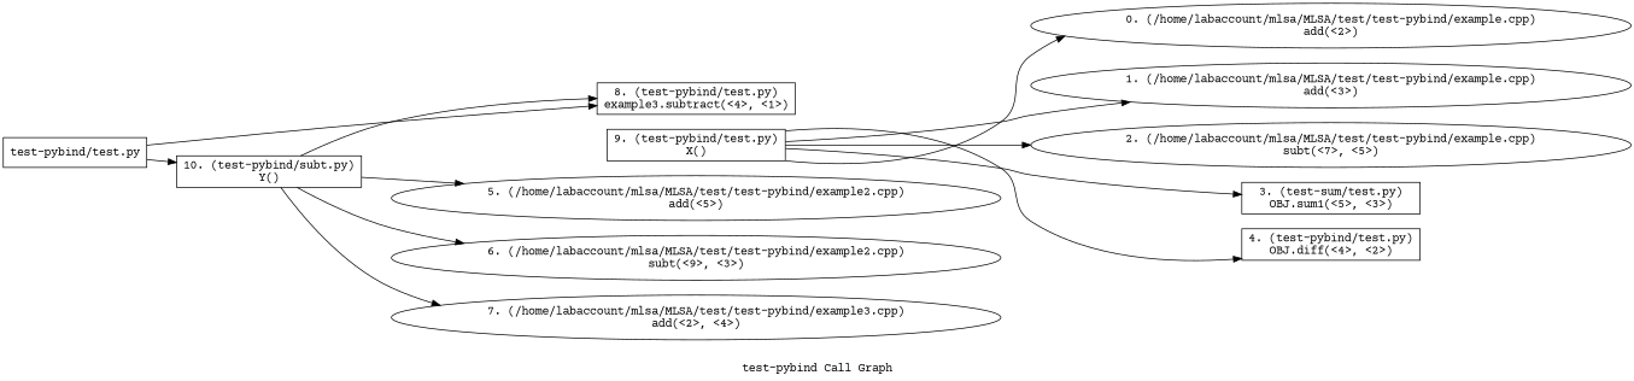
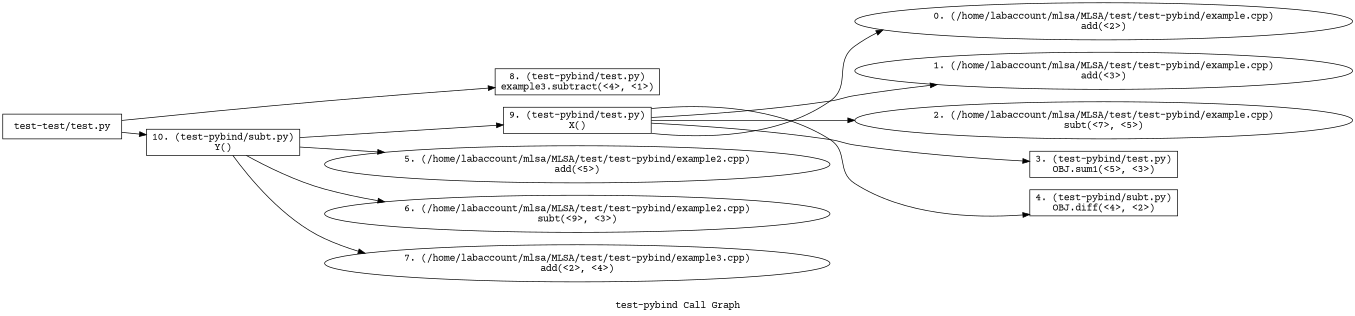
  digraph {
    fontname="Courier Prime"
    label="test-pybind Call Graph"
    rankdir=LR
    node [fontname="Courier Prime" shape=rectangle]
    edge [fontname="Courier Prime"]
-   n1 [label="test-pybind/test.py"]
+   n1 [label="test-test/test.py"]
    n2 [label="10. (test-pybind/subt.py)\nY()"]
    n3 [label="8. (test-pybind/test.py)\nexample3.subtract(<4>, <1>)"]
    n4 [label="9. (test-pybind/test.py)\nX()"]
    n5 [label="0. (/home/labaccount/mlsa/MLSA/test/test-pybind/example.cpp)\nadd(<2>)" shape=oval]
    n6 [label="1. (/home/labaccount/mlsa/MLSA/test/test-pybind/example.cpp)\nadd(<3>)" shape=oval]
    n7 [label="2. (/home/labaccount/mlsa/MLSA/test/test-pybind/example.cpp)\nsubt(<7>, <5>)" shape=oval]
-   n8 [label="3. (test-sum/test.py)\nOBJ.sum1(<5>, <3>)"]
-   n9 [label="4. (test-pybind/test.py)\nOBJ.diff(<4>, <2>)"]
+   n8 [label="3. (test-pybind/test.py)\nOBJ.sum1(<5>, <3>)"]
+   n9 [label="4. (test-pybind/subt.py)\nOBJ.diff(<4>, <2>)"]
    n10 [label="5. (/home/labaccount/mlsa/MLSA/test/test-pybind/example2.cpp)\nadd(<5>)" shape=oval]
    n11 [label="6. (/home/labaccount/mlsa/MLSA/test/test-pybind/example2.cpp)\nsubt(<9>, <3>)" shape=oval]
    n12 [label="7. (/home/labaccount/mlsa/MLSA/test/test-pybind/example3.cpp)\nadd(<2>, <4>)" shape=oval]
    n1 -> n2
    n1 -> n3
-   n2 -> n3
+   n2 -> n4
    n2 -> n10
    n2 -> n11
    n2 -> n12
    n4 -> n5
    n4 -> n6
    n4 -> n7
    n4 -> n8
    n4 -> n9
  }
